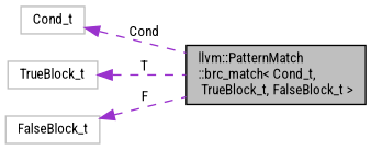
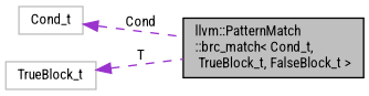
  digraph {
    rankdir=LR
    fontname="Roboto Condensed"
    node [color=grey75 fontname="Roboto Condensed" fontsize=10 shape=record]
    edge [color=darkorchid3 dir=back fontname="Roboto Condensed" fontsize=10 labelfontname=Helvetica labelfontsize=10 style=dashed]
    n1 [color=black fillcolor=grey75 fontcolor=black height=0.2 label="llvm::PatternMatch\l::brc_match\< Cond_t,\l TrueBlock_t, FalseBlock_t \>" style=filled width=0.4]
    n2 [height=0.2 label=Cond_t width=0.4]
    n3 [height=0.2 label=TrueBlock_t width=0.4]
-   n4 [height=0.2 label=FalseBlock_t width=0.4]
    n2 -> n1 [label=" Cond"]
    n3 -> n1 [label=" T"]
-   n4 -> n1 [label=" F"]
  }
